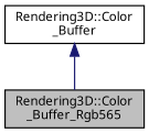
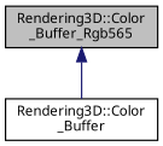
  digraph {
    fontname="Noto Sans"
    node [color=black fontname="Noto Sans" fontsize=10 shape=record style=filled]
    n1 [fillcolor=grey75 fontcolor=black height=0.2 label="Rendering3D::Color\l_Buffer_Rgb565" width=0.4]
    n2 [fillcolor=white height=0.2 label="Rendering3D::Color\l_Buffer" width=0.4]
-   n2 -> n1 [color=midnightblue dir=back fontname="Noto Sans" fontsize=10 labelfontname=Helvetica labelfontsize=10 style=solid]
+   n1 -> n2 [color=midnightblue dir=back fontname="Noto Sans" fontsize=10 labelfontname=Helvetica labelfontsize=10 style=solid]
  }
